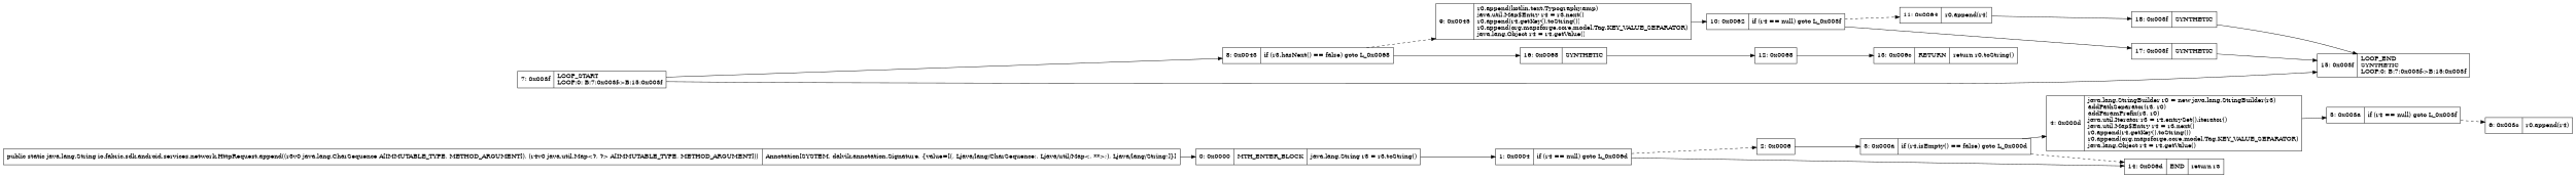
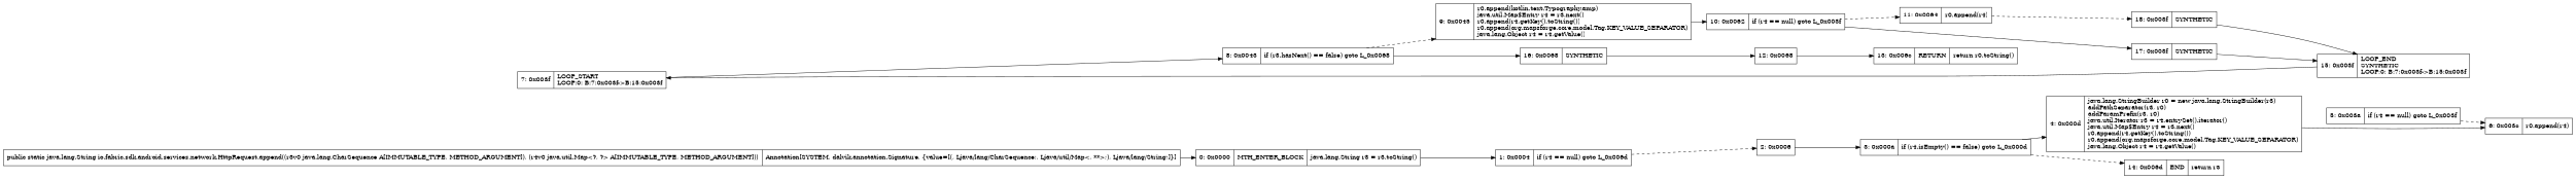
  digraph {
    rankdir=LR
    node [shape=record]
    n1 [label="{0\:\ 0x0000|MTH_ENTER_BLOCK\l|java.lang.String r3 = r3.toString()\l}"]
    n2 [label="{1\:\ 0x0004|if (r4 == null) goto L_0x006d\l}"]
    n3 [label="{2\:\ 0x0006}"]
    n4 [label="{14\:\ 0x006d|END\l|return r3\l}"]
    n5 [label="{3\:\ 0x000a|if (r4.isEmpty() == false) goto L_0x000d\l}"]
    n6 [label="{4\:\ 0x000d|java.lang.StringBuilder r0 = new java.lang.StringBuilder(r3)\laddPathSeparator(r3, r0)\laddParamPrefix(r3, r0)\ljava.util.Iterator r3 = r4.entrySet().iterator()\ljava.util.Map$Entry r4 = r3.next()\lr0.append(r4.getKey().toString())\lr0.append(org.mapsforge.core.model.Tag.KEY_VALUE_SEPARATOR)\ljava.lang.Object r4 = r4.getValue()\l}"]
    n7 [label="{5\:\ 0x003a|if (r4 == null) goto L_0x003f\l}"]
    n8 [label="{6\:\ 0x003c|r0.append(r4)\l}"]
    n9 [label="{7\:\ 0x003f|LOOP_START\lLOOP:0: B:7:0x003f\-\>B:15:0x003f\l}"]
    n10 [label="{8\:\ 0x0043|if (r3.hasNext() == false) goto L_0x0068\l}"]
    n11 [label="{9\:\ 0x0045|r0.append(kotlin.text.Typography.amp)\ljava.util.Map$Entry r4 = r3.next()\lr0.append(r4.getKey().toString())\lr0.append(org.mapsforge.core.model.Tag.KEY_VALUE_SEPARATOR)\ljava.lang.Object r4 = r4.getValue()\l}"]
    n12 [label="{16\:\ 0x0068|SYNTHETIC\l}"]
    n13 [label="{10\:\ 0x0062|if (r4 == null) goto L_0x003f\l}"]
    n14 [label="{12\:\ 0x0068}"]
    n15 [label="{11\:\ 0x0064|r0.append(r4)\l}"]
    n16 [label="{17\:\ 0x003f|SYNTHETIC\l}"]
    n17 [label="{18\:\ 0x003f|SYNTHETIC\l}"]
    n18 [label="{15\:\ 0x003f|LOOP_END\lSYNTHETIC\lLOOP:0: B:7:0x003f\-\>B:15:0x003f\l}"]
    n19 [label="{13\:\ 0x006c|RETURN\l|return r0.toString()\l}"]
    n20 [label="{public static java.lang.String io.fabric.sdk.android.services.network.HttpRequest.append((r3v0 java.lang.CharSequence A[IMMUTABLE_TYPE, METHOD_ARGUMENT]), (r4v0 java.util.Map\<?, ?\> A[IMMUTABLE_TYPE, METHOD_ARGUMENT]))  | Annotation[SYSTEM, dalvik.annotation.Signature, \{value=[(, Ljava\/lang\/CharSequence;, Ljava\/util\/Map\<, **\>;), Ljava\/lang\/String;]\}]\l}"]
    n1 -> n2
    n2 -> n3 [style=dashed]
-   n2 -> n4
    n3 -> n5
    n5 -> n4 [style=dashed]
    n5 -> n6
-   n6 -> n7
+   n6 -> n8
    n7 -> n8 [style=dashed]
    n9 -> n10
    n10 -> n11 [style=dashed]
    n10 -> n12
    n11 -> n13
    n12 -> n14
    n13 -> n15 [style=dashed]
    n13 -> n16
    n14 -> n19
-   n15 -> n17
+   n15 -> n17 [style=dashed]
    n16 -> n18
    n17 -> n18
-   n9 -> n18
+   n18 -> n9
    n20 -> n1
  }
